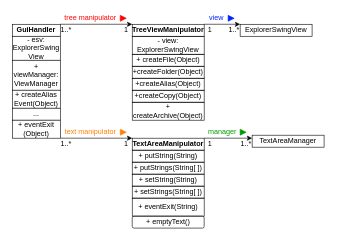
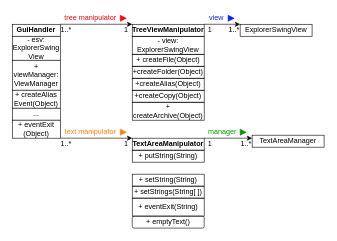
  <mxCell id="0" />
  <mxCell id="1" parent="0" />
  <mxCell id="2" value="&lt;b&gt;GuiHandler&lt;/b&gt;" style="rounded=0;whiteSpace=wrap;html=1;" vertex="1" parent="1"><mxGeometry x="20" y="40" width="80" height="20" as="geometry" /></mxCell>
  <mxCell id="3" value="- esv: ExplorerSwing&lt;br&gt;View" style="rounded=0;whiteSpace=wrap;html=1;" vertex="1" parent="1"><mxGeometry x="20" y="60" width="80" height="40" as="geometry" /></mxCell>
  <mxCell id="4" value="+ viewManager: ViewManager" style="rounded=0;whiteSpace=wrap;html=1;" vertex="1" parent="1"><mxGeometry x="20" y="100" width="80" height="50" as="geometry" /></mxCell>
  <mxCell id="5" value="+ createAlias&lt;br&gt;Event(Object)" style="rounded=0;whiteSpace=wrap;html=1;" vertex="1" parent="1"><mxGeometry x="20" y="150" width="80" height="30" as="geometry" /></mxCell>
  <mxCell id="6" value="..." style="rounded=0;whiteSpace=wrap;html=1;" vertex="1" parent="1"><mxGeometry x="20" y="180" width="80" height="20" as="geometry" /></mxCell>
  <mxCell id="7" value="+ eventExit (Object)" style="rounded=0;whiteSpace=wrap;html=1;" vertex="1" parent="1"><mxGeometry x="20" y="200" width="80" height="30" as="geometry" /></mxCell>
  <mxCell id="8" value="" style="endArrow=classic;html=1;exitX=1;exitY=0;exitDx=0;exitDy=0;entryX=0;entryY=0;entryDx=0;entryDy=0;" edge="1" parent="1" source="11" target="19"><mxGeometry width="50" height="50" relative="1" as="geometry"><mxPoint x="200" y="170" as="sourcePoint" /><mxPoint x="230" y="100" as="targetPoint" /><Array as="points" /></mxGeometry></mxCell>
  <mxCell id="9" value="&lt;font color=&quot;#ff0000&quot;&gt;tree manipulator&lt;/font&gt;" style="text;html=1;align=center;verticalAlign=middle;resizable=0;points=[];autosize=1;" vertex="1" parent="1"><mxGeometry x="100" y="20" width="100" height="20" as="geometry" /></mxCell>
  <mxCell id="10" value="" style="triangle;whiteSpace=wrap;html=1;direction=east;strokeColor=#FF0000;fillColor=#FF0000;" vertex="1" parent="1"><mxGeometry x="200" y="25" width="10" height="10" as="geometry" /></mxCell>
  <mxCell id="11" value="" style="rounded=0;whiteSpace=wrap;html=1;fillColor=none;" vertex="1" parent="1"><mxGeometry x="220" y="40" width="120" height="20" as="geometry" /></mxCell>
  <mxCell id="12" value="&lt;b&gt;TreeViewManipulator&lt;/b&gt;" style="text;html=1;strokeColor=none;fillColor=none;align=center;verticalAlign=middle;whiteSpace=wrap;rounded=0;" vertex="1" parent="1"><mxGeometry x="260" y="40" width="40" height="20" as="geometry" /></mxCell>
  <mxCell id="13" value="- view:&lt;br&gt;ExplorerSwingView" style="rounded=0;whiteSpace=wrap;html=1;strokeColor=#000000;fillColor=none;" vertex="1" parent="1"><mxGeometry x="220" y="60" width="120" height="30" as="geometry" /></mxCell>
  <mxCell id="14" value="+ createFile(Object)" style="rounded=0;whiteSpace=wrap;html=1;strokeColor=#000000;fillColor=none;" vertex="1" parent="1"><mxGeometry x="220" y="90" width="120" height="20" as="geometry" /></mxCell>
  <mxCell id="15" value="+createFolder(Object)" style="rounded=0;whiteSpace=wrap;html=1;strokeColor=#000000;fillColor=none;" vertex="1" parent="1"><mxGeometry x="220" y="110" width="120" height="20" as="geometry" /></mxCell>
  <mxCell id="16" value="+createAlias(Object)" style="rounded=0;whiteSpace=wrap;html=1;strokeColor=#000000;fillColor=none;" vertex="1" parent="1"><mxGeometry x="220" y="130" width="120" height="20" as="geometry" /></mxCell>
  <mxCell id="17" value="+createCopy(Object)" style="rounded=0;whiteSpace=wrap;html=1;strokeColor=#000000;fillColor=none;" vertex="1" parent="1"><mxGeometry x="220" y="150" width="120" height="20" as="geometry" /></mxCell>
  <mxCell id="18" value="+ createArchive(Object)" style="rounded=0;whiteSpace=wrap;html=1;strokeColor=#000000;fillColor=none;" vertex="1" parent="1"><mxGeometry x="220" y="170" width="120" height="30" as="geometry" /></mxCell>
  <mxCell id="19" value="ExplorerSwingView" style="rounded=0;whiteSpace=wrap;html=1;strokeColor=#000000;fillColor=none;" vertex="1" parent="1"><mxGeometry x="400" y="40" width="120" height="20" as="geometry" /></mxCell>
  <mxCell id="20" value="" style="endArrow=classic;html=1;exitX=1;exitY=0;exitDx=0;exitDy=0;entryX=0;entryY=0;entryDx=0;entryDy=0;" edge="1" parent="1" source="2" target="11"><mxGeometry width="50" height="50" relative="1" as="geometry"><mxPoint x="290" y="200" as="sourcePoint" /><mxPoint x="340" y="150" as="targetPoint" /></mxGeometry></mxCell>
  <mxCell id="21" value="&lt;font color=&quot;#0022ff&quot;&gt;view&lt;/font&gt;" style="text;html=1;align=center;verticalAlign=middle;resizable=0;points=[];autosize=1;" vertex="1" parent="1"><mxGeometry x="340" y="20" width="40" height="20" as="geometry" /></mxCell>
  <mxCell id="22" value="" style="triangle;whiteSpace=wrap;html=1;direction=east;fillColor=#0022FF;strokeColor=#0022FF;" vertex="1" parent="1"><mxGeometry x="380" y="25" width="10" height="10" as="geometry" /></mxCell>
  <mxCell id="23" value="" style="endArrow=classic;html=1;exitX=1;exitY=1;exitDx=0;exitDy=0;" edge="1" parent="1" source="7"><mxGeometry width="50" height="50" relative="1" as="geometry"><mxPoint x="290" y="200" as="sourcePoint" /><mxPoint x="220" y="230" as="targetPoint" /></mxGeometry></mxCell>
  <mxCell id="24" value="" style="rounded=0;whiteSpace=wrap;html=1;fillColor=none;" vertex="1" parent="1"><mxGeometry x="220" y="230" width="120" height="20" as="geometry" /></mxCell>
  <mxCell id="25" value="&lt;b&gt;TextAreaManipulator&lt;/b&gt;" style="text;html=1;strokeColor=none;fillColor=none;align=center;verticalAlign=middle;whiteSpace=wrap;rounded=0;" vertex="1" parent="1"><mxGeometry x="260" y="230" width="40" height="20" as="geometry" /></mxCell>
  <mxCell id="26" value="+ putString(String)" style="rounded=0;whiteSpace=wrap;html=1;strokeColor=#000000;fillColor=none;" vertex="1" parent="1"><mxGeometry x="220" y="250" width="120" height="20" as="geometry" /></mxCell>
- <mxCell id="27" value="+ putStrings(String[ ])" style="rounded=0;whiteSpace=wrap;html=1;strokeColor=#000000;fillColor=none;" vertex="1" parent="1"><mxGeometry x="220" y="270" width="120" height="20" as="geometry" /></mxCell>
  <mxCell id="28" value="+ setString(String)" style="rounded=0;whiteSpace=wrap;html=1;strokeColor=#000000;fillColor=none;" vertex="1" parent="1"><mxGeometry x="220" y="290" width="120" height="20" as="geometry" /></mxCell>
  <mxCell id="29" value="+ setStrings(String[ ])" style="rounded=0;whiteSpace=wrap;html=1;strokeColor=#000000;fillColor=none;" vertex="1" parent="1"><mxGeometry x="220" y="310" width="120" height="20" as="geometry" /></mxCell>
  <mxCell id="30" value="+ eventExit(String)" style="rounded=0;whiteSpace=wrap;html=1;strokeColor=#000000;fillColor=none;" vertex="1" parent="1"><mxGeometry x="220" y="330" width="120" height="30" as="geometry" /></mxCell>
  <mxCell id="31" value="+ emptyText()" style="whiteSpace=wrap;html=1;strokeColor=#000000;fillColor=none;rounded=1;" vertex="1" parent="1"><mxGeometry x="220" y="360" width="120" height="20" as="geometry" /></mxCell>
  <mxCell id="32" value="" style="endArrow=classic;html=1;exitX=1;exitY=1;exitDx=0;exitDy=0;" edge="1" parent="1"><mxGeometry width="50" height="50" relative="1" as="geometry"><mxPoint x="340" y="230" as="sourcePoint" /><mxPoint x="420" y="230" as="targetPoint" /></mxGeometry></mxCell>
  <mxCell id="33" value="" style="triangle;whiteSpace=wrap;html=1;direction=east;fillColor=#009900;strokeColor=#009900;" vertex="1" parent="1"><mxGeometry x="400" y="215" width="10" height="10" as="geometry" /></mxCell>
  <mxCell id="34" value="" style="triangle;whiteSpace=wrap;html=1;direction=east;strokeColor=#FF8000;fillColor=#FF8000;" vertex="1" parent="1"><mxGeometry x="200" y="215" width="10" height="10" as="geometry" /></mxCell>
  <mxCell id="35" value="&lt;font color=&quot;#ff8000&quot;&gt;text manipulator&lt;/font&gt;" style="text;html=1;align=center;verticalAlign=middle;resizable=0;points=[];autosize=1;" vertex="1" parent="1"><mxGeometry x="100" y="210" width="100" height="20" as="geometry" /></mxCell>
  <mxCell id="36" value="&lt;font color=&quot;#009900&quot;&gt;manager&lt;/font&gt;" style="text;html=1;align=center;verticalAlign=middle;resizable=0;points=[];autosize=1;strokeColor=none;" vertex="1" parent="1"><mxGeometry x="340" y="210" width="60" height="20" as="geometry" /></mxCell>
  <mxCell id="37" value="TextAreaManager" style="rounded=0;whiteSpace=wrap;html=1;strokeColor=#000000;fillColor=none;" vertex="1" parent="1"><mxGeometry x="420" y="225" width="120" height="20" as="geometry" /></mxCell>
  <mxCell id="38" value="1" style="text;html=1;strokeColor=none;fillColor=none;align=center;verticalAlign=middle;whiteSpace=wrap;rounded=0;" vertex="1" parent="1"><mxGeometry x="190" y="40" width="40" height="20" as="geometry" /></mxCell>
  <mxCell id="39" value="1" style="text;html=1;strokeColor=none;fillColor=none;align=center;verticalAlign=middle;whiteSpace=wrap;rounded=0;" vertex="1" parent="1"><mxGeometry x="190" y="230" width="40" height="20" as="geometry" /></mxCell>
  <mxCell id="40" value="1" style="text;html=1;strokeColor=none;fillColor=none;align=center;verticalAlign=middle;whiteSpace=wrap;rounded=0;" vertex="1" parent="1"><mxGeometry x="330" y="40" width="40" height="20" as="geometry" /></mxCell>
  <mxCell id="41" value="1" style="text;html=1;strokeColor=none;fillColor=none;align=center;verticalAlign=middle;whiteSpace=wrap;rounded=0;" vertex="1" parent="1"><mxGeometry x="330" y="230" width="40" height="20" as="geometry" /></mxCell>
  <mxCell id="42" value="1..*" style="text;html=1;strokeColor=none;fillColor=none;align=center;verticalAlign=middle;whiteSpace=wrap;rounded=0;" vertex="1" parent="1"><mxGeometry x="370" y="40" width="40" height="20" as="geometry" /></mxCell>
  <mxCell id="43" value="1..*" style="text;html=1;strokeColor=none;fillColor=none;align=center;verticalAlign=middle;whiteSpace=wrap;rounded=0;" vertex="1" parent="1"><mxGeometry x="390" y="230" width="40" height="20" as="geometry" /></mxCell>
  <mxCell id="44" value="1..*" style="text;html=1;strokeColor=none;fillColor=none;align=center;verticalAlign=middle;whiteSpace=wrap;rounded=0;" vertex="1" parent="1"><mxGeometry x="90" y="230" width="40" height="20" as="geometry" /></mxCell>
  <mxCell id="45" value="1..*" style="text;html=1;strokeColor=none;fillColor=none;align=center;verticalAlign=middle;whiteSpace=wrap;rounded=0;" vertex="1" parent="1"><mxGeometry x="90" y="40" width="40" height="20" as="geometry" /></mxCell>
